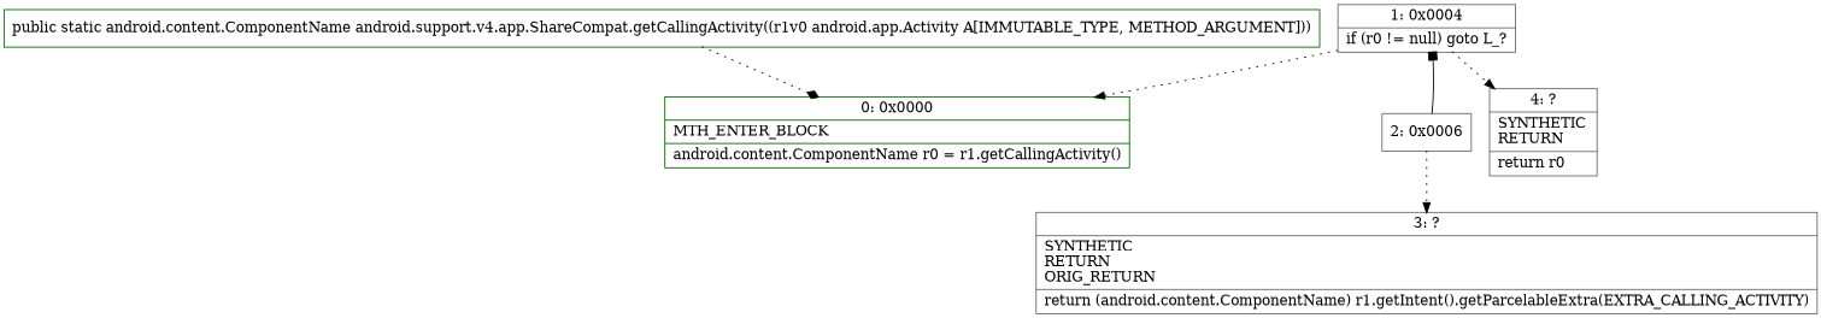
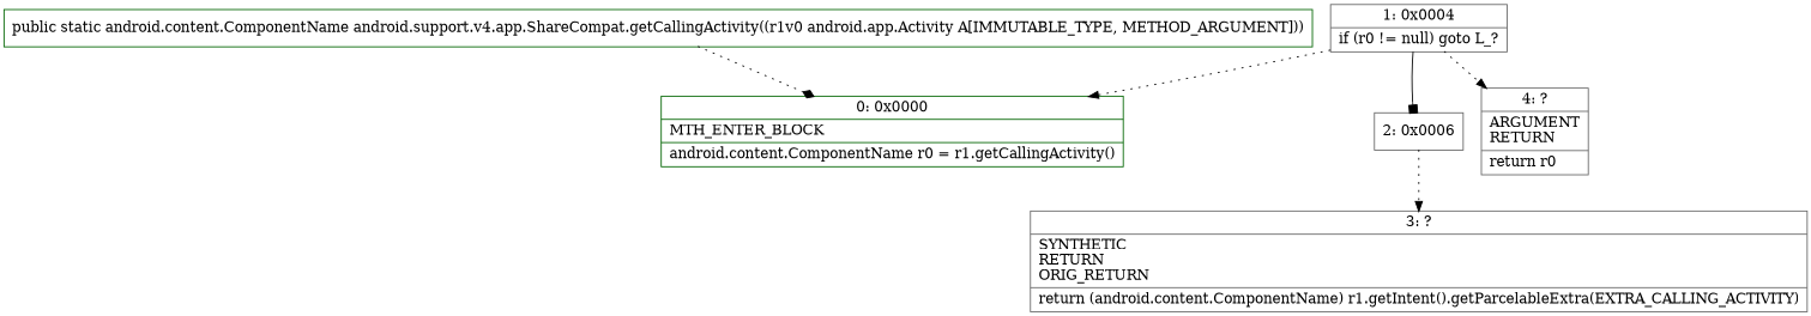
  digraph {
    node [color=gray40 shape=record]
    edge [arrowhead=normal style=dotted]
    n1 [color=darkgreen label="{0\:\ 0x0000|MTH_ENTER_BLOCK\l|android.content.ComponentName r0 = r1.getCallingActivity()\l}"]
    n2 [label="{1\:\ 0x0004|if (r0 != null) goto L_?\l}"]
    n3 [label="{2\:\ 0x0006}"]
-   n4 [label="{4\:\ ?|SYNTHETIC\lRETURN\l|return r0\l}"]
+   n4 [label="{4\:\ ?|ARGUMENT\lRETURN\l|return r0\l}"]
    n5 [label="{3\:\ ?|SYNTHETIC\lRETURN\lORIG_RETURN\l|return (android.content.ComponentName) r1.getIntent().getParcelableExtra(EXTRA_CALLING_ACTIVITY)\l}"]
    n6 [color=darkgreen label="{public static android.content.ComponentName android.support.v4.app.ShareCompat.getCallingActivity((r1v0 android.app.Activity A[IMMUTABLE_TYPE, METHOD_ARGUMENT])) }"]
    n2 -> n1
-   n3 -> n2 [arrowhead=box style=solid]
+   n2 -> n3 [arrowhead=box style=solid]
    n2 -> n4
    n3 -> n5
    n6 -> n1 [arrowhead=diamond]
  }
